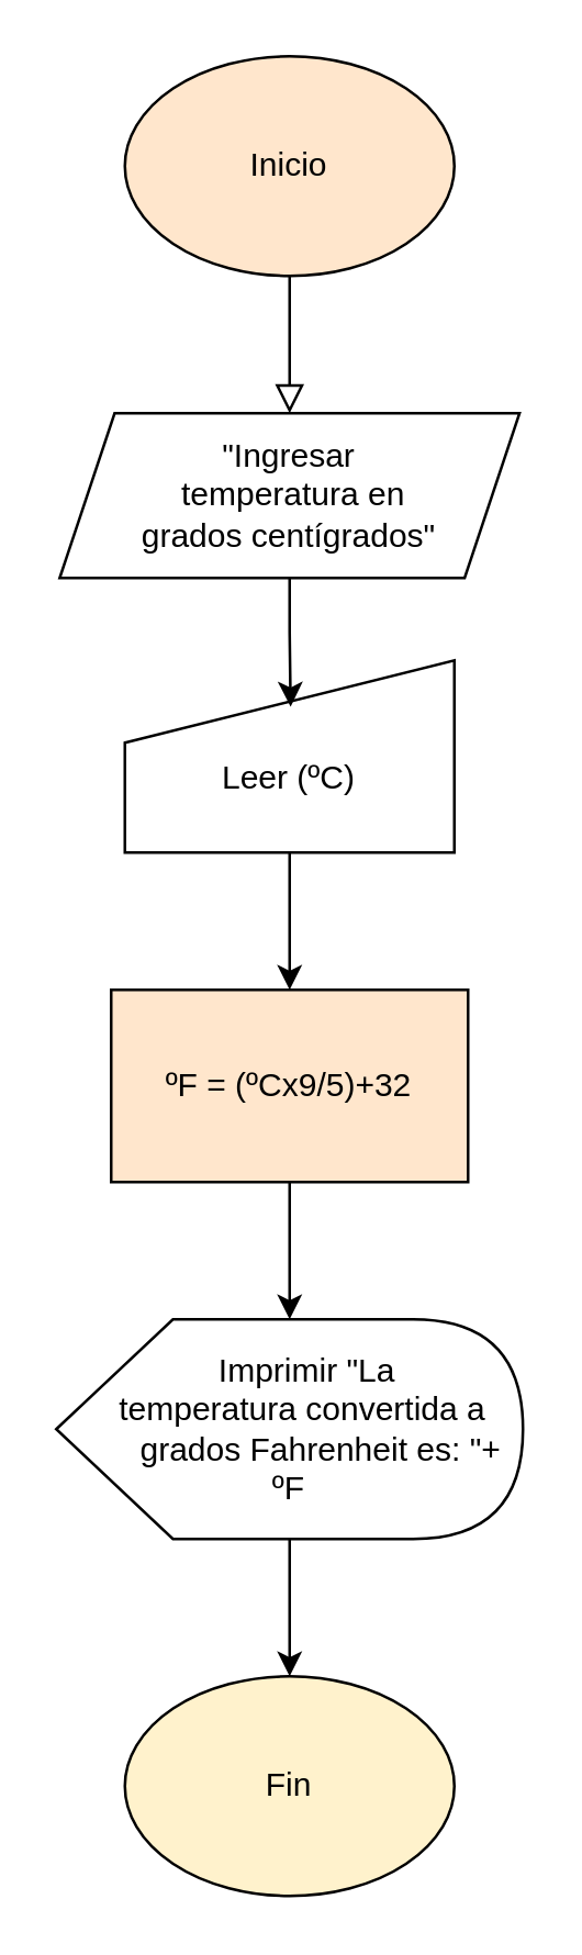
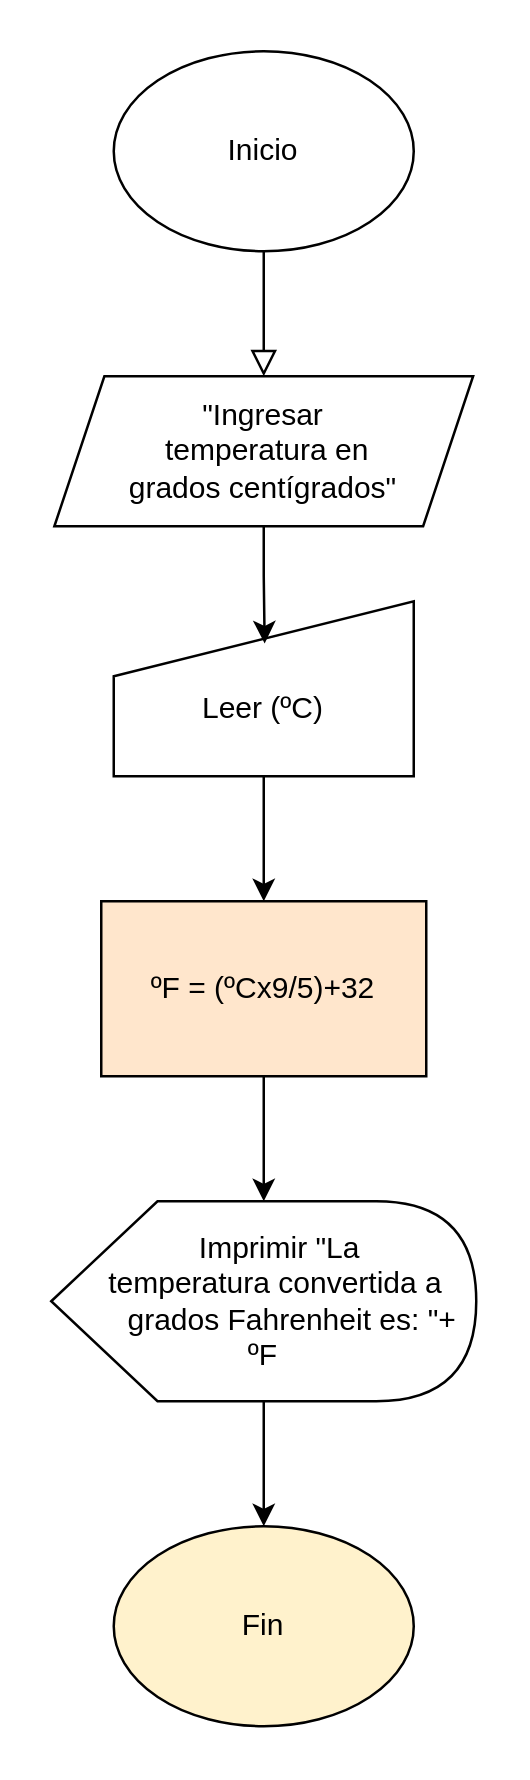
  <mxCell id="0" />
  <mxCell id="1" parent="0" />
  <mxCell id="2" value="" style="rounded=0;html=1;jettySize=auto;orthogonalLoop=1;fontSize=11;endArrow=block;endFill=0;endSize=8;strokeWidth=1;shadow=0;labelBackgroundColor=none;edgeStyle=orthogonalEdgeStyle;" edge="1" parent="1"><mxGeometry relative="1" as="geometry"><mxPoint x="105" y="100" as="sourcePoint" /><mxPoint x="105" y="150" as="targetPoint" /></mxGeometry></mxCell>
- <mxCell id="3" value="Inicio" style="ellipse;whiteSpace=wrap;html=1;fillColor=#ffe6cc;" vertex="1" parent="1"><mxGeometry x="45" y="20" width="120" height="80" as="geometry" /></mxCell>
+ <mxCell id="3" value="Inicio" style="ellipse;whiteSpace=wrap;html=1;" vertex="1" parent="1"><mxGeometry x="45" y="20" width="120" height="80" as="geometry" /></mxCell>
  <mxCell id="4" style="edgeStyle=orthogonalEdgeStyle;rounded=0;orthogonalLoop=1;jettySize=auto;html=1;entryX=0;entryY=0;entryDx=70;entryDy=0;entryPerimeter=0;" edge="1" parent="1" source="5"><mxGeometry relative="1" as="geometry"><mxPoint x="105" y="360" as="targetPoint" /></mxGeometry></mxCell>
  <mxCell id="5" value="&lt;br&gt;Leer (ºC)&lt;span style=&quot;color: rgba(0 , 0 , 0 , 0) ; font-family: monospace ; font-size: 0px&quot;&gt;%3CmxGraphModel%3E%3Croot%3E%3CmxCell%20id%3D%220%22%2F%3E%3CmxCell%20id%3D%221%22%20parent%3D%220%22%2F%3E%3CmxCell%20id%3D%222%22%20value%3D%22Leer%20%C2%BAC%22%20style%3D%22shape%3Ddisplay%3BwhiteSpace%3Dwrap%3Bhtml%3D1%3B%22%20vertex%3D%221%22%20parent%3D%221%22%3E%3CmxGeometry%20x%3D%22150%22%20y%3D%22270%22%20width%3D%22140%22%20height%3D%2270%22%20as%3D%22geometry%22%2F%3E%3C%2FmxCell%3E%3C%2Froot%3E%3C%2FmxGraphModel%3E&lt;/span&gt;" style="shape=manualInput;whiteSpace=wrap;html=1;" vertex="1" parent="1"><mxGeometry x="45" y="240" width="120" height="70" as="geometry" /></mxCell>
  <mxCell id="6" style="edgeStyle=orthogonalEdgeStyle;rounded=0;orthogonalLoop=1;jettySize=auto;html=1;exitX=0.5;exitY=1;exitDx=0;exitDy=0;entryX=0.503;entryY=0.241;entryDx=0;entryDy=0;entryPerimeter=0;" edge="1" parent="1" source="7" target="5"><mxGeometry relative="1" as="geometry" /></mxCell>
  <mxCell id="7" value="&quot;Ingresar&lt;br&gt;&amp;nbsp;temperatura en &lt;br&gt;grados centígrados&quot;" style="shape=parallelogram;perimeter=parallelogramPerimeter;whiteSpace=wrap;html=1;fixedSize=1;" vertex="1" parent="1"><mxGeometry x="21.25" y="150" width="167.5" height="60" as="geometry" /></mxCell>
  <mxCell id="8" style="edgeStyle=orthogonalEdgeStyle;rounded=0;orthogonalLoop=1;jettySize=auto;html=1;" edge="1" parent="1" source="9"><mxGeometry relative="1" as="geometry"><mxPoint x="105" y="610" as="targetPoint" /></mxGeometry></mxCell>
  <mxCell id="9" value="&amp;nbsp; &amp;nbsp; Imprimir &quot;La&lt;br&gt;&amp;nbsp; &amp;nbsp;temperatura convertida a &lt;br&gt;&amp;nbsp; &amp;nbsp; &amp;nbsp; &amp;nbsp;grados Fahrenheit es: &quot;+ ºF" style="shape=display;whiteSpace=wrap;html=1;verticalAlign=middle;" vertex="1" parent="1"><mxGeometry x="20" y="480" width="170" height="80" as="geometry" /></mxCell>
  <mxCell id="10" style="edgeStyle=orthogonalEdgeStyle;rounded=0;orthogonalLoop=1;jettySize=auto;html=1;" edge="1" parent="1" source="11"><mxGeometry relative="1" as="geometry"><mxPoint x="105" y="480" as="targetPoint" /></mxGeometry></mxCell>
  <mxCell id="11" value="&lt;span&gt;ºF = (&lt;/span&gt;ºCx9/5)+32" style="rounded=0;whiteSpace=wrap;html=1;fillColor=#ffe6cc;" vertex="1" parent="1"><mxGeometry x="40" y="360" width="130" height="70" as="geometry" /></mxCell>
  <mxCell id="12" value="Fin" style="ellipse;whiteSpace=wrap;html=1;fillColor=#fff2cc;" vertex="1" parent="1"><mxGeometry x="45" y="610" width="120" height="80" as="geometry" /></mxCell>
